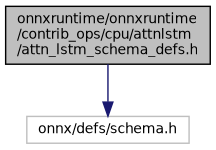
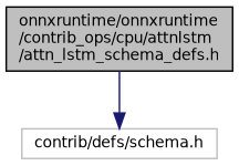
  digraph {
    node [fontname=Helvetica fontsize=10 shape=record style=filled]
    n1 [color=black fillcolor=grey75 fontcolor=black height=0.2 label="onnxruntime/onnxruntime\l/contrib_ops/cpu/attnlstm\l/attn_lstm_schema_defs.h" width=0.4]
-   n2 [color=grey75 fillcolor=white height=0.2 label="onnx/defs/schema.h" width=0.4]
+   n2 [color=grey75 fillcolor=white height=0.2 label="contrib/defs/schema.h" width=0.4]
    n1 -> n2 [color=midnightblue fontname=Helvetica fontsize=10 labelfontname=Helvetica labelfontsize=10 style=solid]
  }
